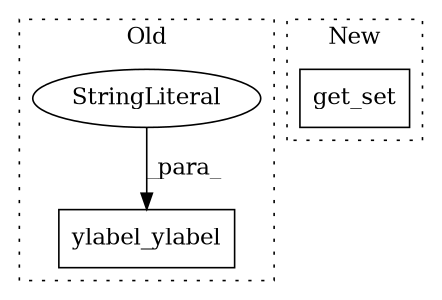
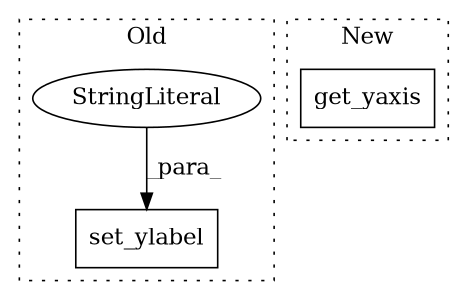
  digraph {
    node [a=32 shape=box]
-   n1 [l="11,1" label=ylabel_ylabel s="1930,1974"]
+   n1 [l="11,1" label=set_ylabel s="1930,1974"]
    n2 [a=45 l=23 label=StringLiteral s=1941 shape=ellipse]
-   n3 [l=11 label=get_set s=1953]
+   n3 [l=11 label=get_yaxis s=1953]
    subgraph cluster_1 {
      label=Old
      style=dotted
      n1
      n2
    }
    subgraph cluster_2 {
      label=New
      style=dotted
      n3
    }
    n2 -> n1 [label=_para_]
  }
